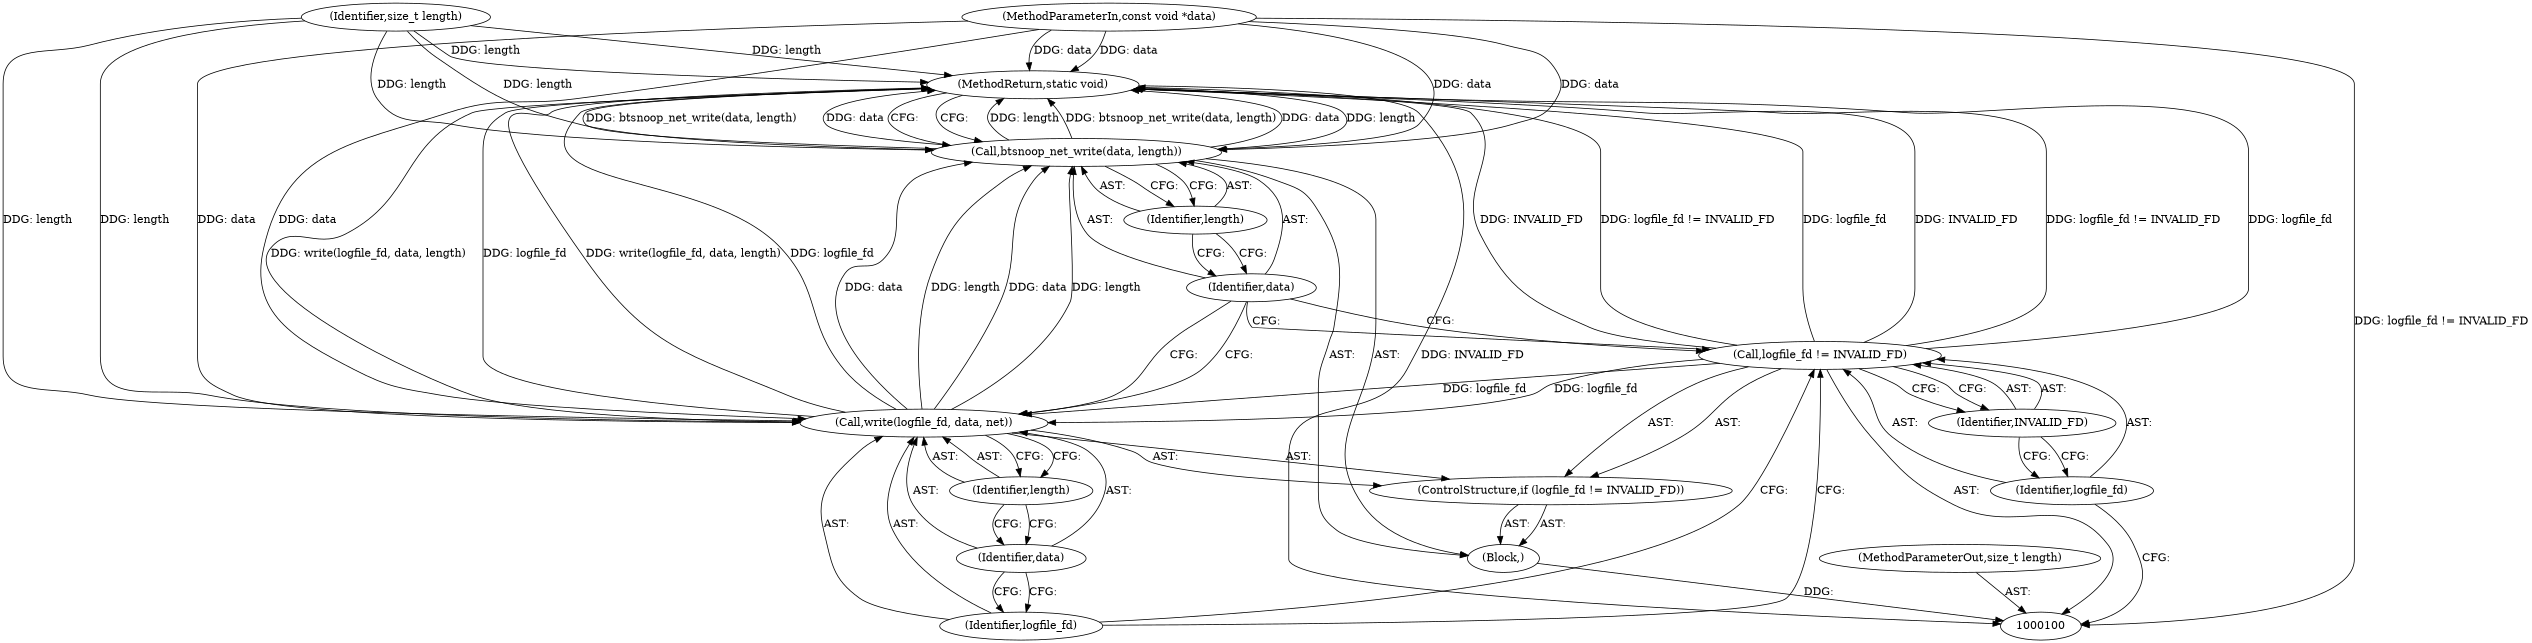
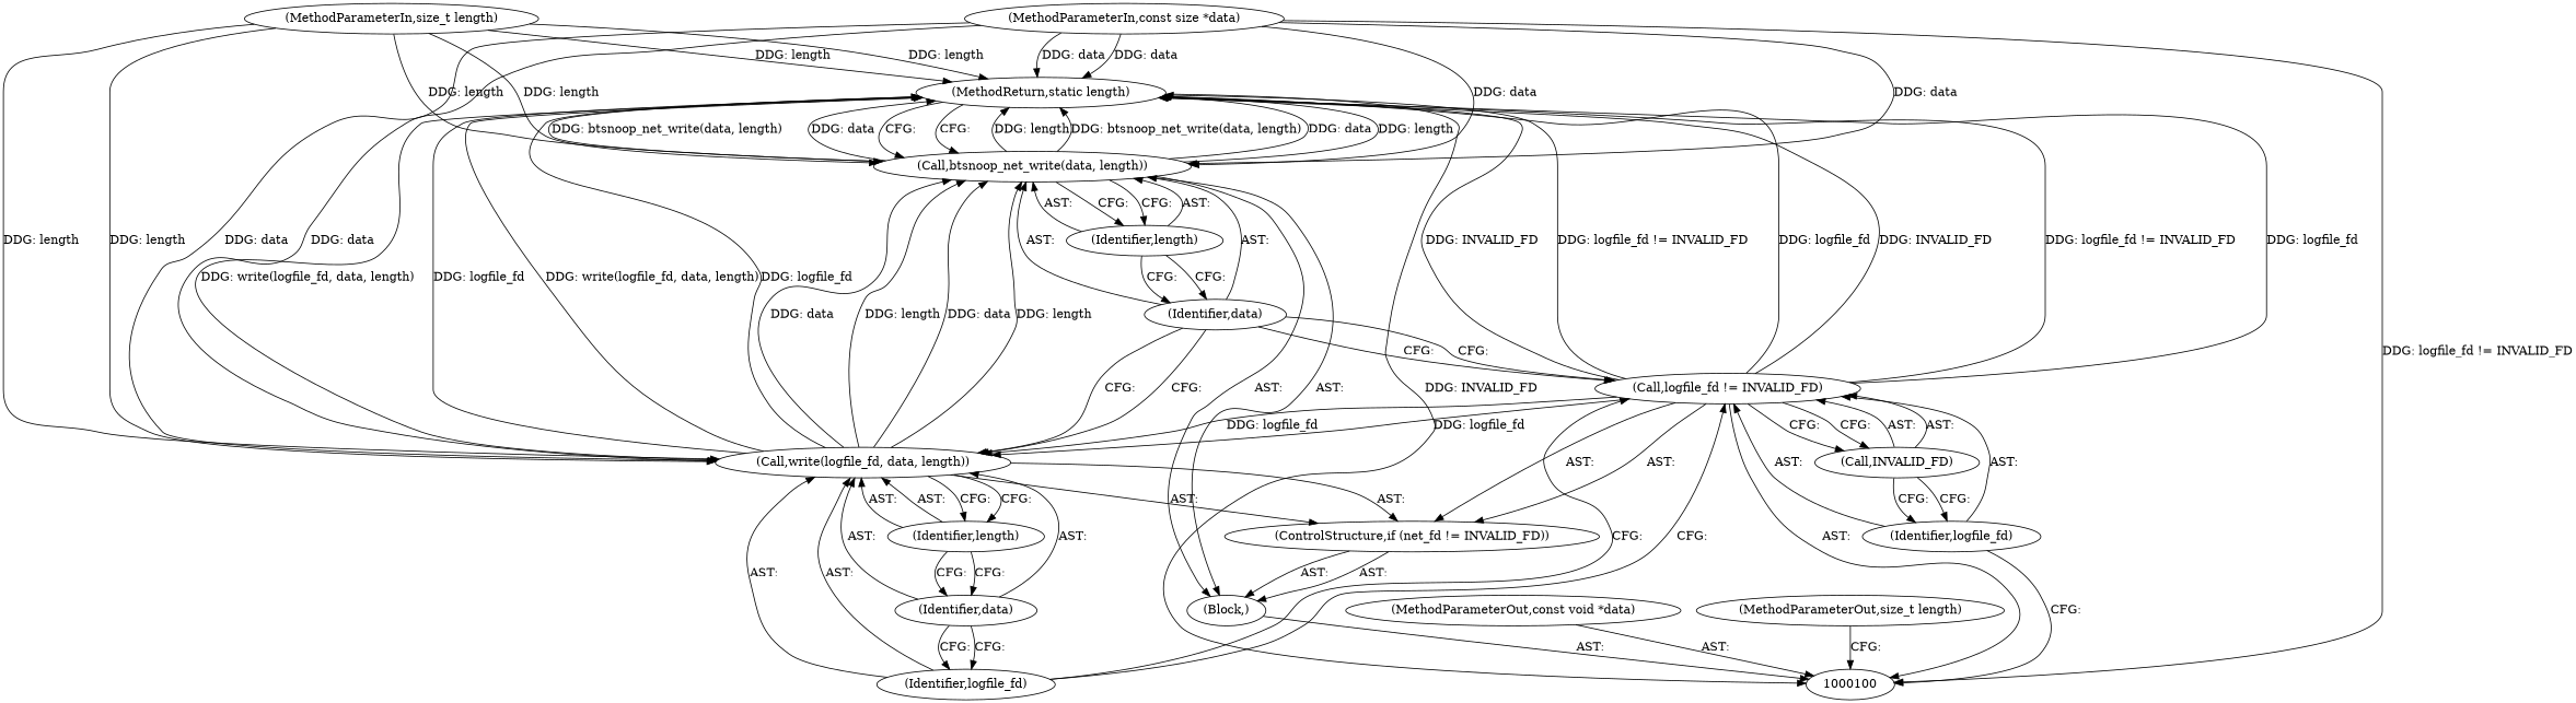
  digraph {
-   n1 [label="(MethodReturn,static void)"]
+   n1 [label="(MethodReturn,static length)"]
    n2 [label="(Call,btsnoop_net_write(data, length))"]
    1000100
    n4 [label="(Block,)"]
    n5 [label="(Identifier,length)"]
-   n6 [label="(MethodParameterIn,const void *data)"]
-   n7 [label="(Call,write(logfile_fd, data, net))"]
-   n8 [label="(ControlStructure,if (logfile_fd != INVALID_FD))"]
+   n6 [label="(MethodParameterIn,const size *data)"]
+   n7 [label="(Call,write(logfile_fd, data, length))"]
+   n8 [label="(ControlStructure,if (net_fd != INVALID_FD))"]
    n9 [label="(Identifier,length)"]
-   n11 [label="(Identifier,size_t length)"]
+   n10 [label="(MethodParameterOut,const void *data)"]
+   n11 [label="(MethodParameterIn,size_t length)"]
    n12 [label="(MethodParameterOut,size_t length)"]
-   n13 [label="(Identifier,INVALID_FD)"]
+   n13 [label="(Call,INVALID_FD)"]
    n14 [label="(Call,logfile_fd != INVALID_FD)"]
    n15 [label="(Identifier,logfile_fd)"]
    n16 [label="(Identifier,logfile_fd)"]
    n17 [label="(Identifier,data)"]
    n18 [label="(Identifier,data)"]
    n1 -> n2 [label="CFG: "]
    n1 -> n2 [label="CFG: "]
    n1 -> 1000100 [label="DDG: INVALID_FD"]
    n2 -> n1 [label="DDG: length"]
    n2 -> n1 [label="DDG: btsnoop_net_write(data, length)"]
    n2 -> n1 [label="DDG: data"]
    n2 -> n1 [label="DDG: length"]
    n2 -> n1 [label="DDG: btsnoop_net_write(data, length)"]
    n2 -> n1 [label="DDG: data"]
    n2 -> n4 [label="AST: "]
    n2 -> n4 [label="AST: "]
    n2 -> n5 [label="CFG: "]
    n2 -> n5 [label="CFG: "]
-   n4 -> 1000100 [label="DDG: "]
+   n4 -> 1000100 [label="AST: "]
    n5 -> n2 [label="AST: "]
    n5 -> n2 [label="AST: "]
    n5 -> n18 [label="CFG: "]
    n5 -> n18 [label="CFG: "]
    n6 -> n1 [label="DDG: data"]
    n6 -> n1 [label="DDG: data"]
    n6 -> n2 [label="DDG: data"]
    n6 -> n2 [label="DDG: data"]
    n6 -> 1000100 [label="DDG: logfile_fd != INVALID_FD"]
    n6 -> n7 [label="DDG: data"]
    n6 -> n7 [label="DDG: data"]
    n7 -> n1 [label="DDG: write(logfile_fd, data, length)"]
    n7 -> n1 [label="DDG: logfile_fd"]
    n7 -> n1 [label="DDG: write(logfile_fd, data, length)"]
    n7 -> n1 [label="DDG: logfile_fd"]
    n7 -> n2 [label="DDG: data"]
    n7 -> n2 [label="DDG: length"]
    n7 -> n2 [label="DDG: data"]
    n7 -> n2 [label="DDG: length"]
    n7 -> n8 [label="AST: "]
    n7 -> n8 [label="AST: "]
    n7 -> n9 [label="CFG: "]
    n7 -> n9 [label="CFG: "]
    n8 -> n4 [label="AST: "]
    n8 -> n4 [label="AST: "]
    n9 -> n7 [label="AST: "]
    n9 -> n7 [label="AST: "]
    n9 -> n17 [label="CFG: "]
    n9 -> n17 [label="CFG: "]
+   n10 -> 1000100 [label="AST: "]
    n11 -> n1 [label="DDG: length"]
    n11 -> n1 [label="DDG: length"]
    n11 -> n2 [label="DDG: length"]
    n11 -> n2 [label="DDG: length"]
    n11 -> n7 [label="DDG: length"]
    n11 -> n7 [label="DDG: length"]
-   n12 -> 1000100 [label="AST: "]
+   n12 -> 1000100 [label="CFG: "]
    n13 -> n14 [label="AST: "]
    n13 -> n14 [label="AST: "]
    n13 -> n15 [label="CFG: "]
    n13 -> n15 [label="CFG: "]
    n14 -> n1 [label="DDG: INVALID_FD"]
    n14 -> n1 [label="DDG: logfile_fd != INVALID_FD"]
    n14 -> n1 [label="DDG: logfile_fd"]
    n14 -> n1 [label="DDG: INVALID_FD"]
    n14 -> n1 [label="DDG: logfile_fd != INVALID_FD"]
    n14 -> n1 [label="DDG: logfile_fd"]
    n14 -> 1000100 [label="AST: "]
    n14 -> n7 [label="DDG: logfile_fd"]
    n14 -> n7 [label="DDG: logfile_fd"]
    n14 -> n8 [label="AST: "]
    n14 -> n8 [label="AST: "]
    n14 -> n13 [label="CFG: "]
    n14 -> n13 [label="CFG: "]
    n15 -> 1000100 [label="CFG: "]
    n15 -> n14 [label="AST: "]
    n15 -> n14 [label="AST: "]
    n16 -> n7 [label="AST: "]
    n16 -> n7 [label="AST: "]
    n16 -> n14 [label="CFG: "]
    n16 -> n14 [label="CFG: "]
    n17 -> n7 [label="AST: "]
    n17 -> n7 [label="AST: "]
    n17 -> n16 [label="CFG: "]
    n17 -> n16 [label="CFG: "]
    n18 -> n2 [label="AST: "]
    n18 -> n2 [label="AST: "]
    n18 -> n7 [label="CFG: "]
    n18 -> n7 [label="CFG: "]
    n18 -> n14 [label="CFG: "]
    n18 -> n14 [label="CFG: "]
  }
